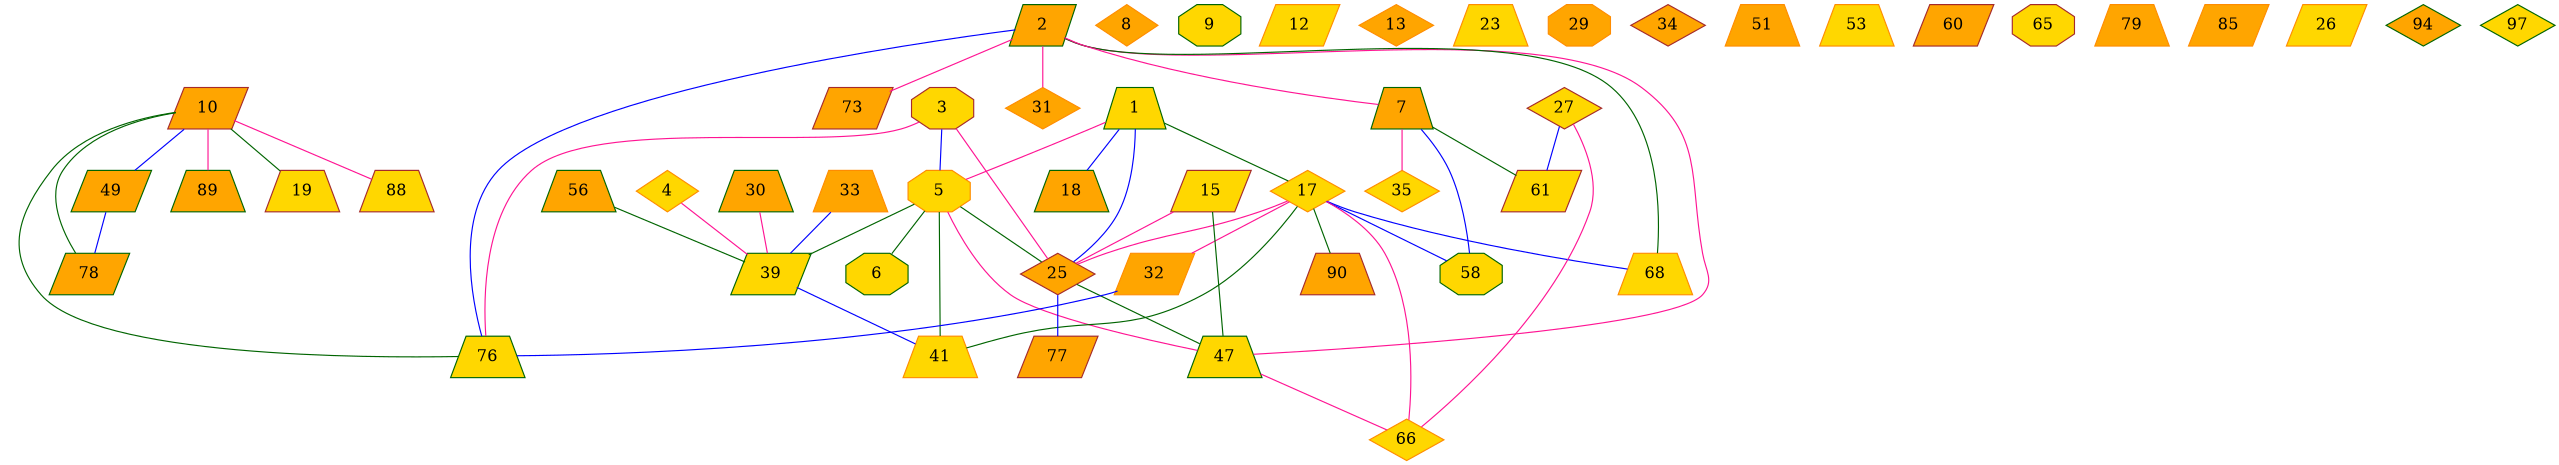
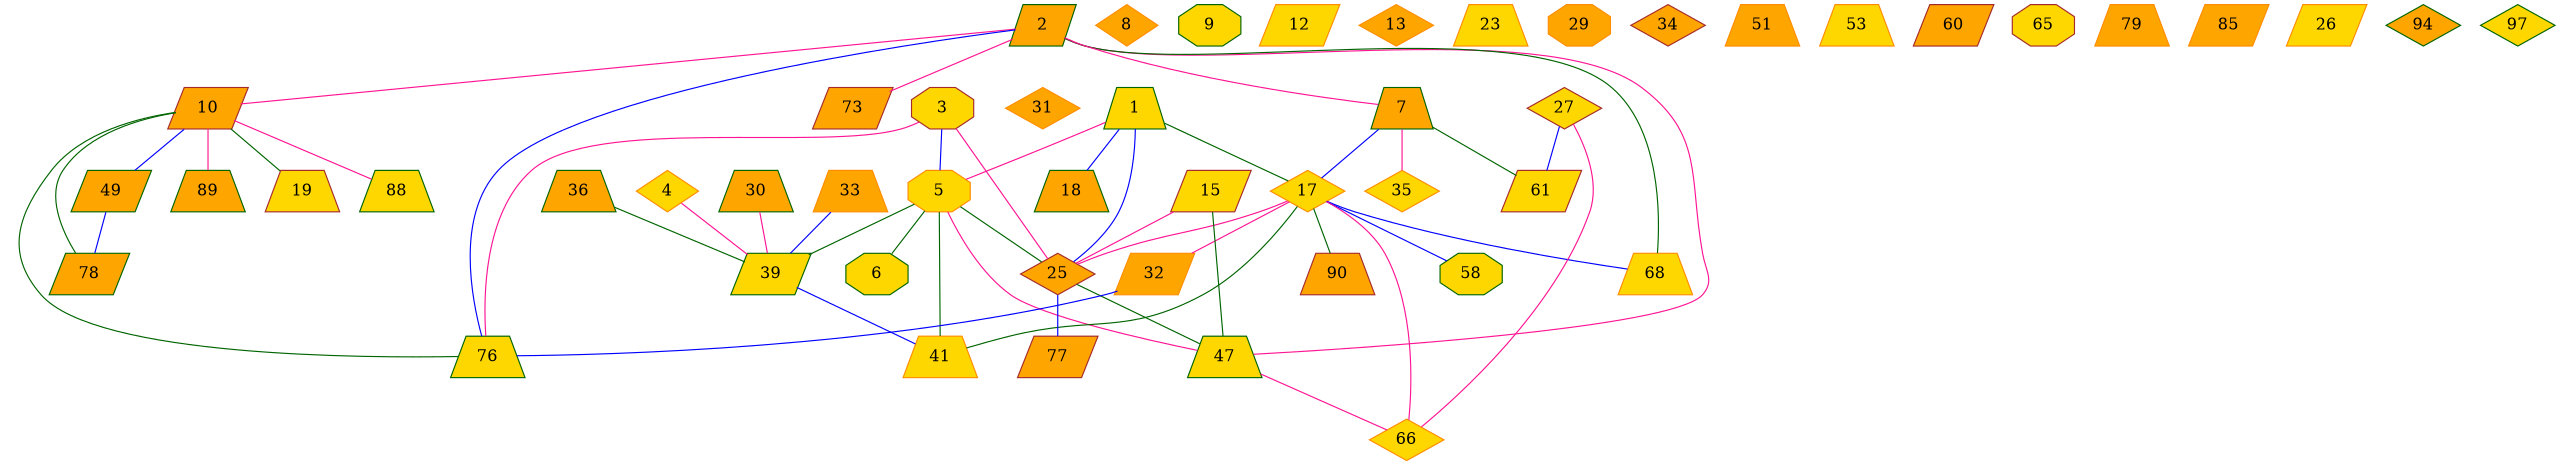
  graph {
    node [color=darkorange fillcolor=gold shape=trapezium style=filled]
    edge [color=deeppink]
    1 [color=darkgreen super="+72"]
    5 [shape=octagon super="+96+44"]
    17 [shape=diamond super="+62+105+63+24"]
    18 [color=darkgreen fillcolor=orange super="+112"]
    25 [color=brown fillcolor=orange shape=diamond super="+64+57+100+69"]
    47 [color=darkgreen super="+50"]
    39 [color=darkgreen shape=parallelogram super="+54+83"]
    6 [color=darkgreen shape=octagon]
    41 [super="+45"]
    68 [super="+87"]
    32 [fillcolor=orange shape=parallelogram]
    58 [color=darkgreen shape=octagon super="+98"]
    66 [shape=diamond super="+74"]
    90 [color=brown fillcolor=orange]
    77 [color=brown fillcolor=orange shape=parallelogram]
    2 [color=darkgreen fillcolor=orange shape=parallelogram super="+56+14"]
    7 [color=darkgreen fillcolor=orange super="+52+59+22"]
    10 [color=brown fillcolor=orange shape=parallelogram super="+71+93"]
    73 [color=brown fillcolor=orange shape=parallelogram]
    76 [color=darkgreen super="+95"]
    35 [shape=diamond]
    61 [color=brown shape=parallelogram super="+103+84"]
    19 [color=brown]
    49 [color=darkgreen fillcolor=orange shape=parallelogram super="+104"]
    78 [color=darkgreen fillcolor=orange shape=parallelogram super="+82"]
-   88 [color=brown]
+   88 [color=darkgreen]
    89 [color=darkgreen fillcolor=orange]
    3 [color=brown shape=octagon super="+40"]
    4 [shape=diamond super="+21+11"]
    8 [fillcolor=orange shape=diamond]
    9 [color=darkgreen shape=octagon]
    12 [shape=parallelogram super="+20"]
    13 [fillcolor=orange shape=diamond]
    15 [color=brown shape=parallelogram super="+37+26+70"]
    23
    27 [color=brown shape=diamond super="+42"]
    29 [fillcolor=orange shape=octagon]
    30 [color=darkgreen fillcolor=orange super="+67"]
    31 [fillcolor=orange shape=diamond]
    33 [fillcolor=orange]
    34 [color=brown fillcolor=orange shape=diamond]
-   36 [color=darkgreen fillcolor=orange label=56]
+   36 [color=darkgreen fillcolor=orange]
    51 [fillcolor=orange]
    53
    60 [color=brown fillcolor=orange shape=parallelogram]
    65 [color=brown shape=octagon]
    79 [fillcolor=orange]
    85 [fillcolor=orange shape=parallelogram]
    n49 [label=26 shape=parallelogram]
    94 [color=darkgreen fillcolor=orange shape=diamond]
    97 [color=darkgreen shape=diamond]
    1 -- 5
    1 -- 17 [color=darkgreen]
    1 -- 18 [color=blue]
    1 -- 25 [color=blue]
    5 -- 25 [color=darkgreen]
    5 -- 47
    5 -- 39 [color=darkgreen]
    5 -- 6 [color=darkgreen]
    5 -- 41 [color=darkgreen]
    17 -- 25 [weight=2]
    17 -- 41 [color=darkgreen]
    17 -- 68 [color=blue]
    17 -- 32
    17 -- 58 [color=blue]
    17 -- 66
    17 -- 90 [color=darkgreen]
    25 -- 47 [color=darkgreen]
    25 -- 77 [color=blue]
    47 -- 66
    39 -- 41 [color=blue]
    32 -- 76 [color=blue]
    2 -- 47
    2 -- 68 [color=darkgreen]
    2 -- 7
-   2 -- 31
+   2 -- 10
    2 -- 73
    2 -- 76 [color=blue]
-   7 -- 58 [color=blue weight=2]
+   7 -- 17 [color=blue weight=2]
    7 -- 35
    7 -- 61 [color=darkgreen]
    10 -- 76 [color=darkgreen]
    10 -- 19 [color=darkgreen]
    10 -- 49 [color=blue]
    10 -- 78 [color=darkgreen]
    10 -- 88
    10 -- 89
    49 -- 78 [color=blue]
    3 -- 5 [color=blue]
    3 -- 25
    3 -- 76
    4 -- 39
    15 -- 25
    15 -- 47 [color=darkgreen]
    27 -- 66
    27 -- 61 [color=blue]
    30 -- 39
    33 -- 39 [color=blue]
    36 -- 39 [color=darkgreen]
  }
